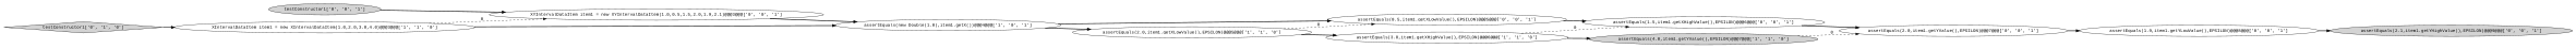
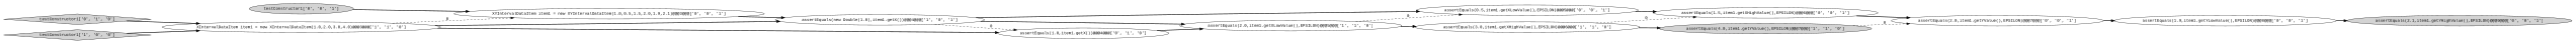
  digraph {
    fontname="Liberation Mono"
    rankdir=LR
    node [fillcolor=white fontname="Liberation Mono" shape=ellipse style=filled]
    edge [fontname="Liberation Mono" style=bold]
    n1 [label="assertEquals(new Double(1.0),item1.getX())@@@4@@@['1', '0', '1']"]
    n2 [label="assertEquals(0.5,item1.getXLowValue(),EPSILON)@@@5@@@['0', '0', '1']"]
+   n3 [label="assertEquals(1.0,item1.getX())@@@4@@@['0', '1', '0']"]
    n4 [label="assertEquals(2.0,item1.getXLowValue(),EPSILON)@@@5@@@['1', '1', '0']"]
    n5 [label="assertEquals(1.5,item1.getXHighValue(),EPSILON)@@@6@@@['0', '0', '1']"]
    n6 [label="assertEquals(3.0,item1.getXHighValue(),EPSILON)@@@6@@@['1', '1', '0']"]
    n7 [label="assertEquals(2.0,item1.getYValue(),EPSILON)@@@7@@@['0', '0', '1']"]
    n8 [label="assertEquals(1.9,item1.getYLowValue(),EPSILON)@@@8@@@['0', '0', '1']"]
    n9 [fillcolor=lightgray label="assertEquals(4.0,item1.getYValue(),EPSILON)@@@7@@@['1', '1', '0']"]
    n10 [fillcolor=lightgray label="testConstructor1['0', '1', '0']" shape=diamond]
    n11 [label="XIntervalDataItem item1 = new XIntervalDataItem(1.0,2.0,3.0,4.0)@@@3@@@['1', '1', '0']"]
    n12 [label="XYIntervalDataItem item1 = new XYIntervalDataItem(1.0,0.5,1.5,2.0,1.9,2.1)@@@3@@@['0', '0', '1']"]
    n13 [fillcolor=lightgray label="testConstructor1['0', '0', '1']"]
    n14 [fillcolor=lightgray label="assertEquals(2.1,item1.getYHighValue(),EPSILON)@@@9@@@['0', '0', '1']"]
+   n15 [fillcolor=lightgray label="testConstructor1['1', '0', '0']" shape=diamond]
    n1 -> n2
+   n1 -> n3 [label=0 style=dashed]
    n1 -> n4
    n2 -> n5
+   n3 -> n4
    n4 -> n2 [label=0 style=dashed]
    n4 -> n6
    n5 -> n7
    n6 -> n5 [label=0 style=dashed]
    n6 -> n9
    n7 -> n8
    n8 -> n14
    n9 -> n7 [label=0 style=dashed]
    n10 -> n11
    n11 -> n1
+   n11 -> n3
    n11 -> n12 [label=0 style=dashed]
    n12 -> n1
    n13 -> n12
+   n15 -> n11
  }
